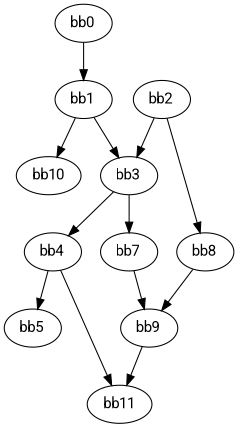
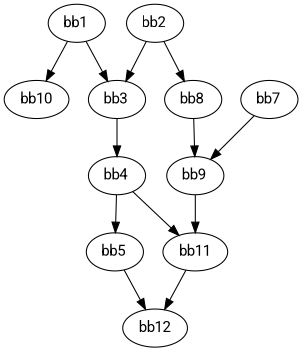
  digraph {
    fontname=Roboto
    node [fontname=Roboto]
    edge [fontname=Roboto]
-   n1 [label="bb0\l"]
    n2 [label="bb1\l"]
    n3 [label="bb10\l"]
    n4 [label="bb3\l"]
+   n5 [label="bb12\l"]
    n6 [label="bb2\l"]
    n7 [label="bb8\l"]
    n8 [label="bb4\l"]
    n9 [label="bb7\l"]
    n10 [label="bb9\l"]
    n11 [label="bb5\l"]
    n12 [label="bb11\l"]
-   n1 -> n2
    n2 -> n3
    n2 -> n4
    n4 -> n8
-   n4 -> n9
    n6 -> n4
    n6 -> n7
    n7 -> n10
    n8 -> n11
    n8 -> n12
    n9 -> n10
    n10 -> n12
+   n11 -> n5
+   n12 -> n5
  }
